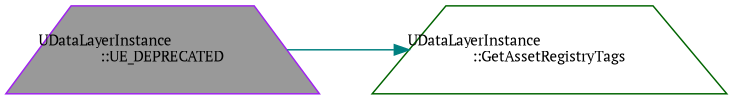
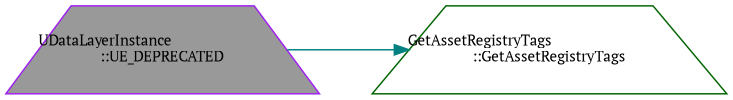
  digraph {
    rankdir=LR
    fontname="PT Serif"
    node [fontname="PT Serif" fontsize=10 shape=trapezium style=filled]
    n1 [color=purple fillcolor=grey60 fontcolor=black height=0.2 label="UDataLayerInstance\l::UE_DEPRECATED" width=0.4]
-   n2 [color=darkgreen fillcolor=white height=0.2 label="UDataLayerInstance\l::GetAssetRegistryTags" width=0.4]
+   n2 [color=darkgreen fillcolor=white height=0.2 label="GetAssetRegistryTags\l::GetAssetRegistryTags" width=0.4]
    n1 -> n2 [color=teal fontname="PT Serif" fontsize=10 labelfontname=Helvetica labelfontsize=10 style=solid]
  }
